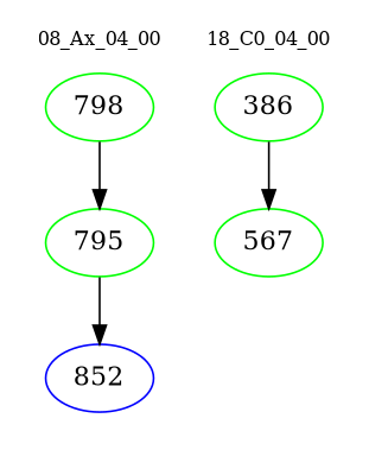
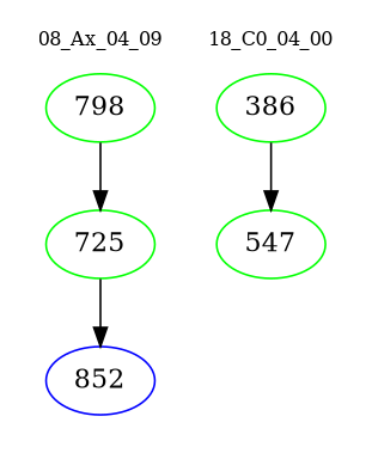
  digraph {
    node [color=green]
    edge [color=black]
    n1 [label=798]
-   n2 [label=795]
+   n2 [label=725]
    n3 [color=blue label=852]
    n4 [label=386]
-   n5 [label=567]
+   n5 [label=547]
    subgraph cluster_1 {
      color=white
      fontsize=10
-     label="08_Ax_04_00"
+     label="08_Ax_04_09"
      n1
      n2
      n3
    }
    subgraph cluster_2 {
      color=white
      fontsize=10
      label="18_C0_04_00"
      n4
      n5
    }
    n1 -> n2
    n2 -> n3
    n4 -> n5
  }
